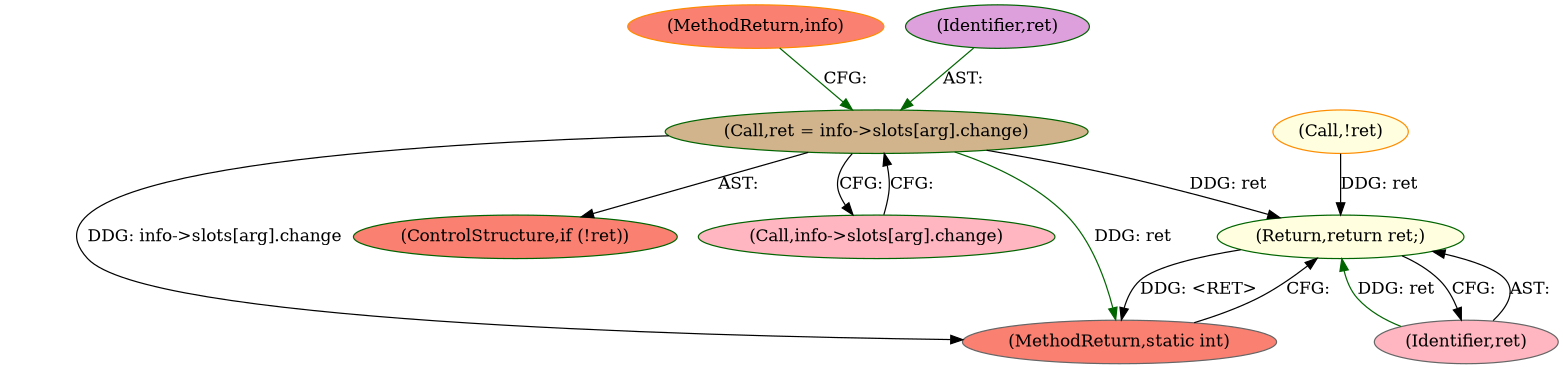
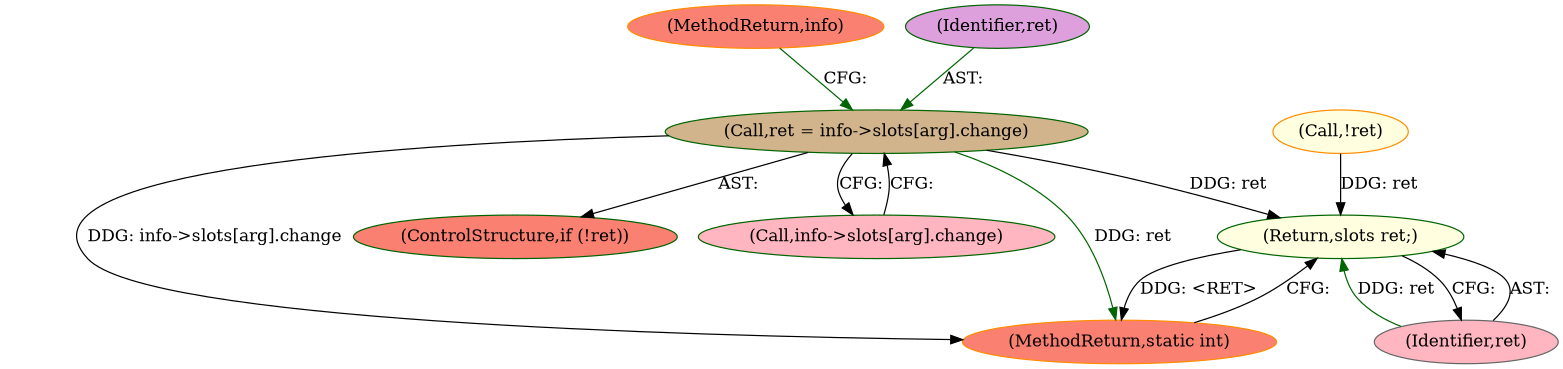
  digraph {
    node [color=darkgreen fillcolor=salmon style=filled]
    edge [color=black]
    n1 [fillcolor=tan label="(Call,ret = info->slots[arg].change)"]
-   n2 [fillcolor=lightyellow label="(Return,return ret;)"]
-   n3 [color=gray40 label="(MethodReturn,static int)"]
+   n2 [fillcolor=lightyellow label="(Return,slots ret;)"]
+   n3 [color=darkorange label="(MethodReturn,static int)"]
    n4 [label="(ControlStructure,if (!ret))"]
    n5 [fillcolor=lightpink label="(Call,info->slots[arg].change)"]
    n6 [color=gray40 fillcolor=lightpink label="(Identifier,ret)"]
    n7 [color=darkorange label="(MethodReturn,info)"]
    n8 [fillcolor=plum label="(Identifier,ret)"]
    n9 [color=darkorange fillcolor=lightyellow label="(Call,!ret)"]
    n1 -> n2 [label="DDG: ret"]
    n1 -> n3 [label="DDG: info->slots[arg].change"]
    n1 -> n3 [color=darkgreen label="DDG: ret"]
    n1 -> n4 [label="AST: "]
    n1 -> n5 [label="CFG: "]
    n2 -> n3 [label="DDG: <RET>"]
    n2 -> n6 [label="CFG: "]
    n3 -> n2 [label="CFG: "]
    n5 -> n1 [label="CFG: "]
    n6 -> n2 [label="AST: "]
    n6 -> n2 [color=darkgreen label="DDG: ret"]
    n7 -> n1 [color=darkgreen label="CFG: "]
    n8 -> n1 [color=darkgreen label="AST: "]
    n9 -> n2 [label="DDG: ret"]
  }
